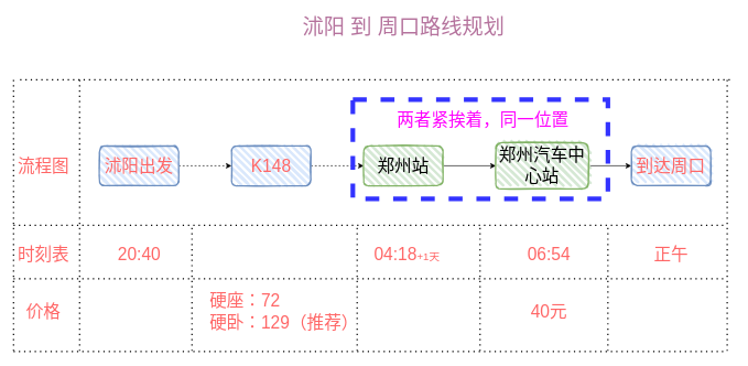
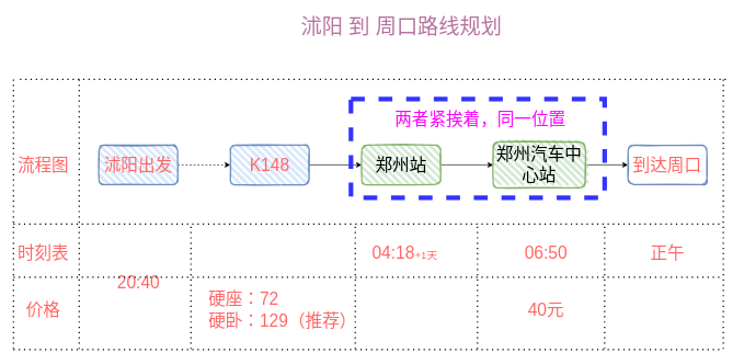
  <mxCell id="0" />
  <mxCell id="1" parent="0" />
  <mxCell id="2" value="" style="edgeStyle=orthogonalEdgeStyle;rounded=0;orthogonalLoop=1;jettySize=auto;html=1;fontSize=26;fontColor=#FF6666;dashed=1;" edge="1" parent="1" source="3" target="5"><mxGeometry relative="1" as="geometry" /></mxCell>
  <mxCell id="3" value="沭阳出发" style="rounded=1;whiteSpace=wrap;html=1;strokeWidth=2;fillWeight=4;hachureGap=8;hachureAngle=45;fillColor=#dae8fc;sketch=1;strokeColor=#6c8ebf;fontSize=26;fontColor=#FF6666;" vertex="1" parent="1"><mxGeometry x="150" y="220" width="120" height="60" as="geometry" /></mxCell>
- <mxCell id="4" value="" style="edgeStyle=orthogonalEdgeStyle;rounded=0;orthogonalLoop=1;jettySize=auto;html=1;fontSize=26;fontColor=#FF6666;dashed=1;" edge="1" parent="1" source="5" target="7"><mxGeometry relative="1" as="geometry" /></mxCell>
+ <mxCell id="4" value="" style="edgeStyle=orthogonalEdgeStyle;rounded=0;orthogonalLoop=1;jettySize=auto;html=1;fontSize=26;fontColor=#FF6666;" edge="1" parent="1" source="5" target="7"><mxGeometry relative="1" as="geometry" /></mxCell>
  <mxCell id="5" value="K148" style="whiteSpace=wrap;html=1;rounded=1;fontSize=26;fontColor=#FF6666;strokeColor=#6c8ebf;strokeWidth=2;fillColor=#dae8fc;sketch=1;fillWeight=4;hachureGap=8;hachureAngle=45;" vertex="1" parent="1"><mxGeometry x="350" y="220" width="120" height="60" as="geometry" /></mxCell>
  <mxCell id="6" value="" style="edgeStyle=orthogonalEdgeStyle;rounded=0;orthogonalLoop=1;jettySize=auto;html=1;fontSize=26;fontColor=#FF6666;" edge="1" parent="1" source="7" target="9"><mxGeometry relative="1" as="geometry" /></mxCell>
  <mxCell id="7" value="郑州站" style="whiteSpace=wrap;html=1;rounded=1;fontSize=26;strokeColor=#82b366;strokeWidth=2;fillColor=#d5e8d4;sketch=1;fillWeight=4;hachureGap=8;hachureAngle=45;" vertex="1" parent="1"><mxGeometry x="550" y="220" width="120" height="60" as="geometry" /></mxCell>
  <mxCell id="8" value="" style="edgeStyle=orthogonalEdgeStyle;rounded=0;orthogonalLoop=1;jettySize=auto;html=1;fontSize=26;fontColor=#FF6666;" edge="1" parent="1" source="9" target="21"><mxGeometry relative="1" as="geometry" /></mxCell>
  <mxCell id="9" value="郑州汽车中心站" style="whiteSpace=wrap;html=1;rounded=1;fontSize=26;strokeColor=#82b366;strokeWidth=2;fillColor=#d5e8d4;sketch=1;fillWeight=4;hachureGap=8;hachureAngle=45;" vertex="1" parent="1"><mxGeometry x="750" y="215" width="140" height="70" as="geometry" /></mxCell>
  <mxCell id="10" value="两者紧挨着，同一位置" style="text;html=1;resizable=0;autosize=1;align=center;verticalAlign=middle;points=[];fillColor=none;strokeColor=none;rounded=0;fontSize=26;fontColor=#FF00FF;" vertex="1" parent="1"><mxGeometry x="590" y="160" width="280" height="40" as="geometry" /></mxCell>
  <mxCell id="11" value="时刻表" style="text;html=1;resizable=0;autosize=1;align=center;verticalAlign=middle;points=[];fillColor=none;strokeColor=none;rounded=0;fontSize=26;fontColor=#FF6666;" vertex="1" parent="1"><mxGeometry x="20" y="365" width="90" height="40" as="geometry" /></mxCell>
- <mxCell id="12" value="20:40" style="text;html=1;resizable=0;autosize=1;align=center;verticalAlign=middle;points=[];fillColor=none;strokeColor=none;rounded=0;fontSize=26;fontColor=#FF6666;" vertex="1" parent="1"><mxGeometry x="170" y="365" width="80" height="40" as="geometry" /></mxCell>
+ <mxCell id="12" value="20:40" style="text;html=1;resizable=0;autosize=1;align=center;verticalAlign=middle;points=[];fillColor=none;strokeColor=none;rounded=0;fontSize=26;fontColor=#FF6666;" vertex="1" parent="1"><mxGeometry x="170" y="410" width="80" height="40" as="geometry" /></mxCell>
  <mxCell id="13" value="04:18&lt;font style=&quot;font-size: 16px&quot;&gt;+1天&lt;/font&gt;" style="text;html=1;resizable=0;autosize=1;align=center;verticalAlign=middle;points=[];fillColor=none;strokeColor=none;rounded=0;fontSize=26;fontColor=#FF6666;" vertex="1" parent="1"><mxGeometry x="560" y="365" width="110" height="40" as="geometry" /></mxCell>
- <mxCell id="14" value="06:54" style="text;html=1;resizable=0;autosize=1;align=center;verticalAlign=middle;points=[];fillColor=none;strokeColor=none;rounded=0;fontSize=26;fontColor=#FF6666;" vertex="1" parent="1"><mxGeometry x="790" y="365" width="80" height="40" as="geometry" /></mxCell>
+ <mxCell id="14" value="06:50" style="text;html=1;resizable=0;autosize=1;align=center;verticalAlign=middle;points=[];fillColor=none;strokeColor=none;rounded=0;fontSize=26;fontColor=#FF6666;" vertex="1" parent="1"><mxGeometry x="790" y="365" width="80" height="40" as="geometry" /></mxCell>
  <mxCell id="15" value="价格" style="text;html=1;resizable=0;autosize=1;align=center;verticalAlign=middle;points=[];fillColor=none;strokeColor=none;rounded=0;fontSize=26;fontColor=#FF6666;" vertex="1" parent="1"><mxGeometry x="30" y="451" width="70" height="40" as="geometry" /></mxCell>
  <mxCell id="16" value="硬座：72&lt;br&gt;硬卧：129（推荐）" style="text;html=1;resizable=0;autosize=1;align=left;verticalAlign=middle;points=[];fillColor=none;strokeColor=none;rounded=0;fontSize=26;fontColor=#FF6666;" vertex="1" parent="1"><mxGeometry x="315" y="436" width="240" height="70" as="geometry" /></mxCell>
  <mxCell id="17" value="" style="rounded=0;whiteSpace=wrap;html=1;fontSize=26;fontColor=#FF6666;fillColor=none;strokeColor=#3333FF;strokeWidth=7;dashed=1;" vertex="1" parent="1"><mxGeometry x="533.5" y="150" width="386" height="150" as="geometry" /></mxCell>
  <mxCell id="18" value="40元" style="text;html=1;resizable=0;autosize=1;align=center;verticalAlign=middle;points=[];fillColor=none;strokeColor=none;rounded=0;fontSize=26;fontColor=#FF6666;" vertex="1" parent="1"><mxGeometry x="795" y="451" width="70" height="40" as="geometry" /></mxCell>
  <mxCell id="19" value="" style="endArrow=none;dashed=1;html=1;dashPattern=1 3;strokeWidth=2;fontSize=26;fontColor=#FF6666;" edge="1" parent="1"><mxGeometry width="50" height="50" relative="1" as="geometry"><mxPoint x="20" y="421" as="sourcePoint" /><mxPoint x="1100" y="421" as="targetPoint" /></mxGeometry></mxCell>
  <mxCell id="20" value="" style="endArrow=none;dashed=1;html=1;dashPattern=1 3;strokeWidth=2;fontSize=26;fontColor=#FF6666;" edge="1" parent="1"><mxGeometry width="50" height="50" relative="1" as="geometry"><mxPoint x="20" y="531" as="sourcePoint" /><mxPoint x="1100" y="531" as="targetPoint" /></mxGeometry></mxCell>
- <mxCell id="21" value="到达周口" style="whiteSpace=wrap;html=1;rounded=1;fontSize=26;fontColor=#FF6666;strokeColor=#6c8ebf;strokeWidth=2;fillColor=#dae8fc;sketch=1;fillWeight=4;hachureGap=8;hachureAngle=45;" vertex="1" parent="1"><mxGeometry x="955" y="220" width="120" height="60" as="geometry" /></mxCell>
+ <mxCell id="21" value="到达周口" style="whiteSpace=wrap;html=1;rounded=1;fontSize=26;fontColor=#FF6666;strokeColor=#6c8ebf;strokeWidth=2;fillColor=#ffffff;sketch=1;fillWeight=4;hachureGap=8;hachureAngle=45;" vertex="1" parent="1"><mxGeometry x="955" y="220" width="120" height="60" as="geometry" /></mxCell>
  <mxCell id="22" value="正午" style="text;html=1;resizable=0;autosize=1;align=center;verticalAlign=middle;points=[];fillColor=none;strokeColor=none;rounded=0;fontSize=26;fontColor=#FF6666;" vertex="1" parent="1"><mxGeometry x="980" y="365" width="70" height="40" as="geometry" /></mxCell>
  <mxCell id="23" value="" style="endArrow=none;dashed=1;html=1;dashPattern=1 3;strokeWidth=2;fontSize=26;fontColor=#FF6666;" edge="1" parent="1"><mxGeometry width="50" height="50" relative="1" as="geometry"><mxPoint x="20" y="340" as="sourcePoint" /><mxPoint x="1100" y="340" as="targetPoint" /></mxGeometry></mxCell>
  <mxCell id="24" value="" style="endArrow=none;dashed=1;html=1;dashPattern=1 3;strokeWidth=2;fontSize=26;fontColor=#FF6666;" edge="1" parent="1"><mxGeometry width="50" height="50" relative="1" as="geometry"><mxPoint y="530" as="sourcePoint" x="120" /><mxPoint y="120" as="targetPoint" x="120" /></mxGeometry></mxCell>
  <mxCell id="25" value="流程图" style="text;html=1;resizable=0;autosize=1;align=center;verticalAlign=middle;points=[];fillColor=none;strokeColor=none;rounded=0;fontSize=26;fontColor=#FF6666;" vertex="1" parent="1"><mxGeometry x="20" y="230" width="90" height="40" as="geometry" /></mxCell>
  <mxCell id="26" value="" style="endArrow=none;dashed=1;html=1;dashPattern=1 3;strokeWidth=2;fontSize=26;fontColor=#FF6666;" edge="1" parent="1"><mxGeometry width="50" height="50" relative="1" as="geometry"><mxPoint x="290" y="530" as="sourcePoint" /><mxPoint x="290" y="340" as="targetPoint" /></mxGeometry></mxCell>
  <mxCell id="27" value="" style="endArrow=none;dashed=1;html=1;dashPattern=1 3;strokeWidth=2;fontSize=26;fontColor=#FF6666;" edge="1" parent="1"><mxGeometry width="50" height="50" relative="1" as="geometry"><mxPoint x="540" y="530" as="sourcePoint" /><mxPoint x="540" y="340" as="targetPoint" /></mxGeometry></mxCell>
  <mxCell id="28" value="" style="endArrow=none;dashed=1;html=1;dashPattern=1 3;strokeWidth=2;fontSize=26;fontColor=#FF6666;" edge="1" parent="1"><mxGeometry width="50" height="50" relative="1" as="geometry"><mxPoint x="726" y="530" as="sourcePoint" /><mxPoint x="726" y="340" as="targetPoint" /></mxGeometry></mxCell>
  <mxCell id="29" value="" style="endArrow=none;dashed=1;html=1;dashPattern=1 3;strokeWidth=2;fontSize=26;fontColor=#FF6666;" edge="1" parent="1"><mxGeometry width="50" height="50" relative="1" as="geometry"><mxPoint x="919.5" y="530" as="sourcePoint" /><mxPoint x="919.5" y="340" as="targetPoint" /></mxGeometry></mxCell>
  <mxCell id="30" value="" style="endArrow=none;dashed=1;html=1;dashPattern=1 3;strokeWidth=2;fontSize=26;fontColor=#FF6666;" edge="1" parent="1"><mxGeometry width="50" height="50" relative="1" as="geometry"><mxPoint x="1100" y="530" as="sourcePoint" /><mxPoint x="1100" y="120" as="targetPoint" /></mxGeometry></mxCell>
  <mxCell id="31" value="" style="endArrow=none;dashed=1;html=1;dashPattern=1 3;strokeWidth=2;fontSize=26;fontColor=#FF6666;" edge="1" parent="1"><mxGeometry width="50" height="50" relative="1" as="geometry"><mxPoint x="30" y="120" as="sourcePoint" /><mxPoint x="1110" y="120" as="targetPoint" /></mxGeometry></mxCell>
  <mxCell id="32" value="" style="endArrow=none;dashed=1;html=1;dashPattern=1 3;strokeWidth=2;fontSize=26;fontColor=#FF6666;" edge="1" parent="1"><mxGeometry width="50" height="50" relative="1" as="geometry"><mxPoint x="20" y="530" as="sourcePoint" /><mxPoint x="20" y="120" as="targetPoint" /></mxGeometry></mxCell>
  <mxCell id="33" value="沭阳 到 周口路线规划" style="text;html=1;resizable=0;autosize=1;align=center;verticalAlign=middle;points=[];fillColor=none;strokeColor=none;rounded=0;fontSize=32;fontColor=#B5739D;" vertex="1" parent="1"><mxGeometry x="450" y="20" width="320" height="40" as="geometry" /></mxCell>
